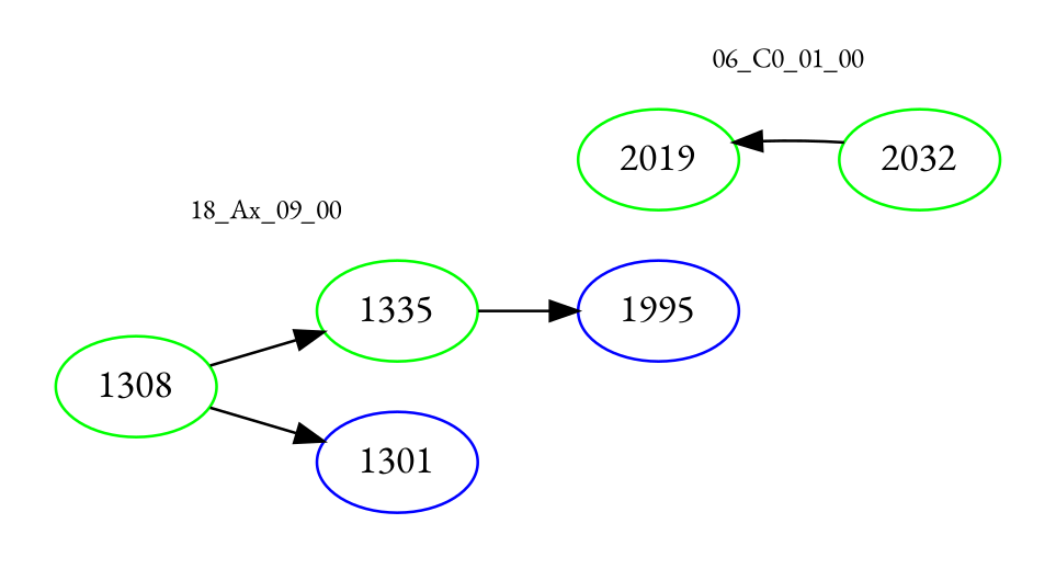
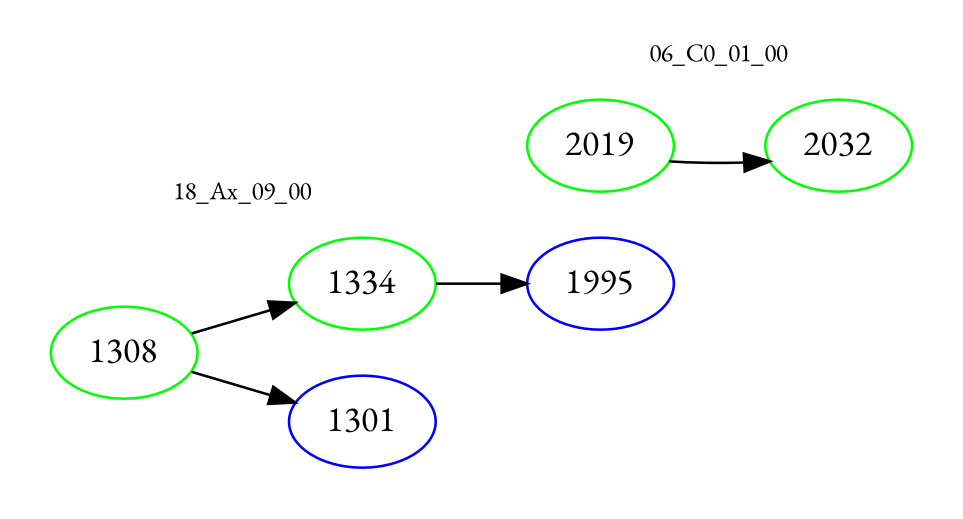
  digraph {
    fontname="EB Garamond"
    rankdir=LR
    node [color=green fontname="EB Garamond"]
    edge [color=black fontname="EB Garamond"]
    n1 [label=1308]
    n2 [color=blue label=1301]
-   n3 [label=1335]
+   n3 [label=1334]
    n4 [label=2019]
    n5 [color=blue label=1995]
    n6 [label=2032]
    subgraph cluster_1 {
      color=white
      fontsize=10
      label="18_Ax_09_00"
      n1
      n2
      n3
    }
    subgraph cluster_2 {
      color=white
      fontsize=10
      label="06_C0_01_00"
      n4
      n5
      n6
    }
    n1 -> n2
    n1 -> n3
    n3 -> n5
-   n6 -> n4
+   n4 -> n6
  }
